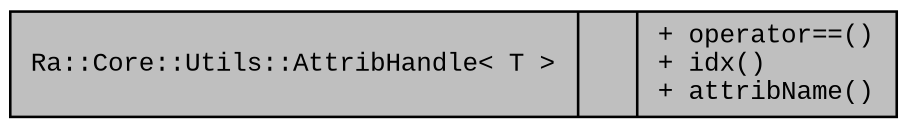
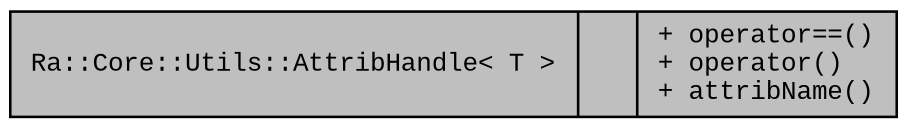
  digraph {
    rankdir=LR
    fontname="Liberation Mono"
-   n1 [color=black fillcolor=grey75 fontcolor=black fontname="Liberation Mono" fontsize=10 height=0.2 label="{Ra::Core::Utils::AttribHandle\< T \>\n||+ operator==()\l+ idx()\l+ attribName()\l}" shape=record style=filled width=0.4]
+   n1 [color=black fillcolor=grey75 fontcolor=black fontname="Liberation Mono" fontsize=10 height=0.2 label="{Ra::Core::Utils::AttribHandle\< T \>\n||+ operator==()\l+ operator()\l+ attribName()\l}" shape=record style=filled width=0.4]
  }
